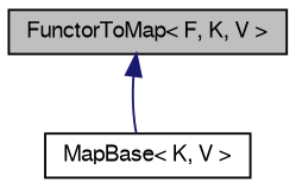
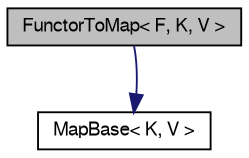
  digraph {
    node [color=black fontname=FreeSans fontsize=10 shape=record style=filled]
    n1 [fillcolor=grey75 fontcolor=black height=0.2 label="FunctorToMap\< F, K, V \>" width=0.4]
    n2 [fillcolor=white height=0.2 label="MapBase\< K, V \>" width=0.4]
-   n1 -> n2 [color=midnightblue dir=back fontname=FreeSans fontsize=10 labelfontname=FreeSans labelfontsize=10 style=solid]
+   n2 -> n1 [color=midnightblue dir=back fontname=FreeSans fontsize=10 labelfontname=FreeSans labelfontsize=10 style=solid]
  }
